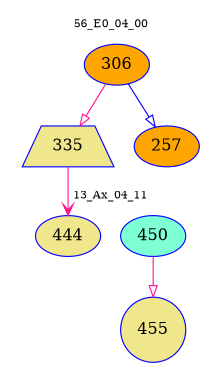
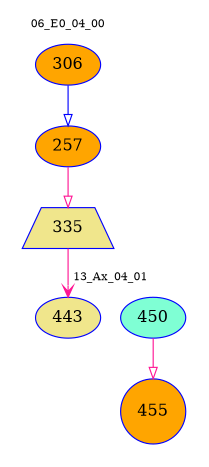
  digraph {
    node [color=blue fillcolor=orange shape=ellipse style=filled]
    edge [arrowhead=onormal color=deeppink]
    n1 [fillcolor=aquamarine label=450]
-   n2 [fillcolor=khaki label=444]
-   n3 [fillcolor=khaki label=455 shape=circle]
+   n2 [fillcolor=khaki label=443]
+   n3 [label=455 shape=circle]
    n4 [label=306]
    n5 [fillcolor=khaki label=335 shape=trapezium]
    n6 [label=257]
    subgraph cluster_1 {
      color=white
      fontsize=10
-     label="13_Ax_04_11"
+     label="13_Ax_04_01"
      n1
      n2
      n3
    }
    subgraph cluster_2 {
      color=white
      fontsize=10
-     label="56_E0_04_00"
+     label="06_E0_04_00"
      n4
      n5
      n6
    }
    n1 -> n3
-   n4 -> n5
+   n6 -> n5
    n4 -> n6 [color=blue]
    n5 -> n2 [arrowhead=vee]
  }
